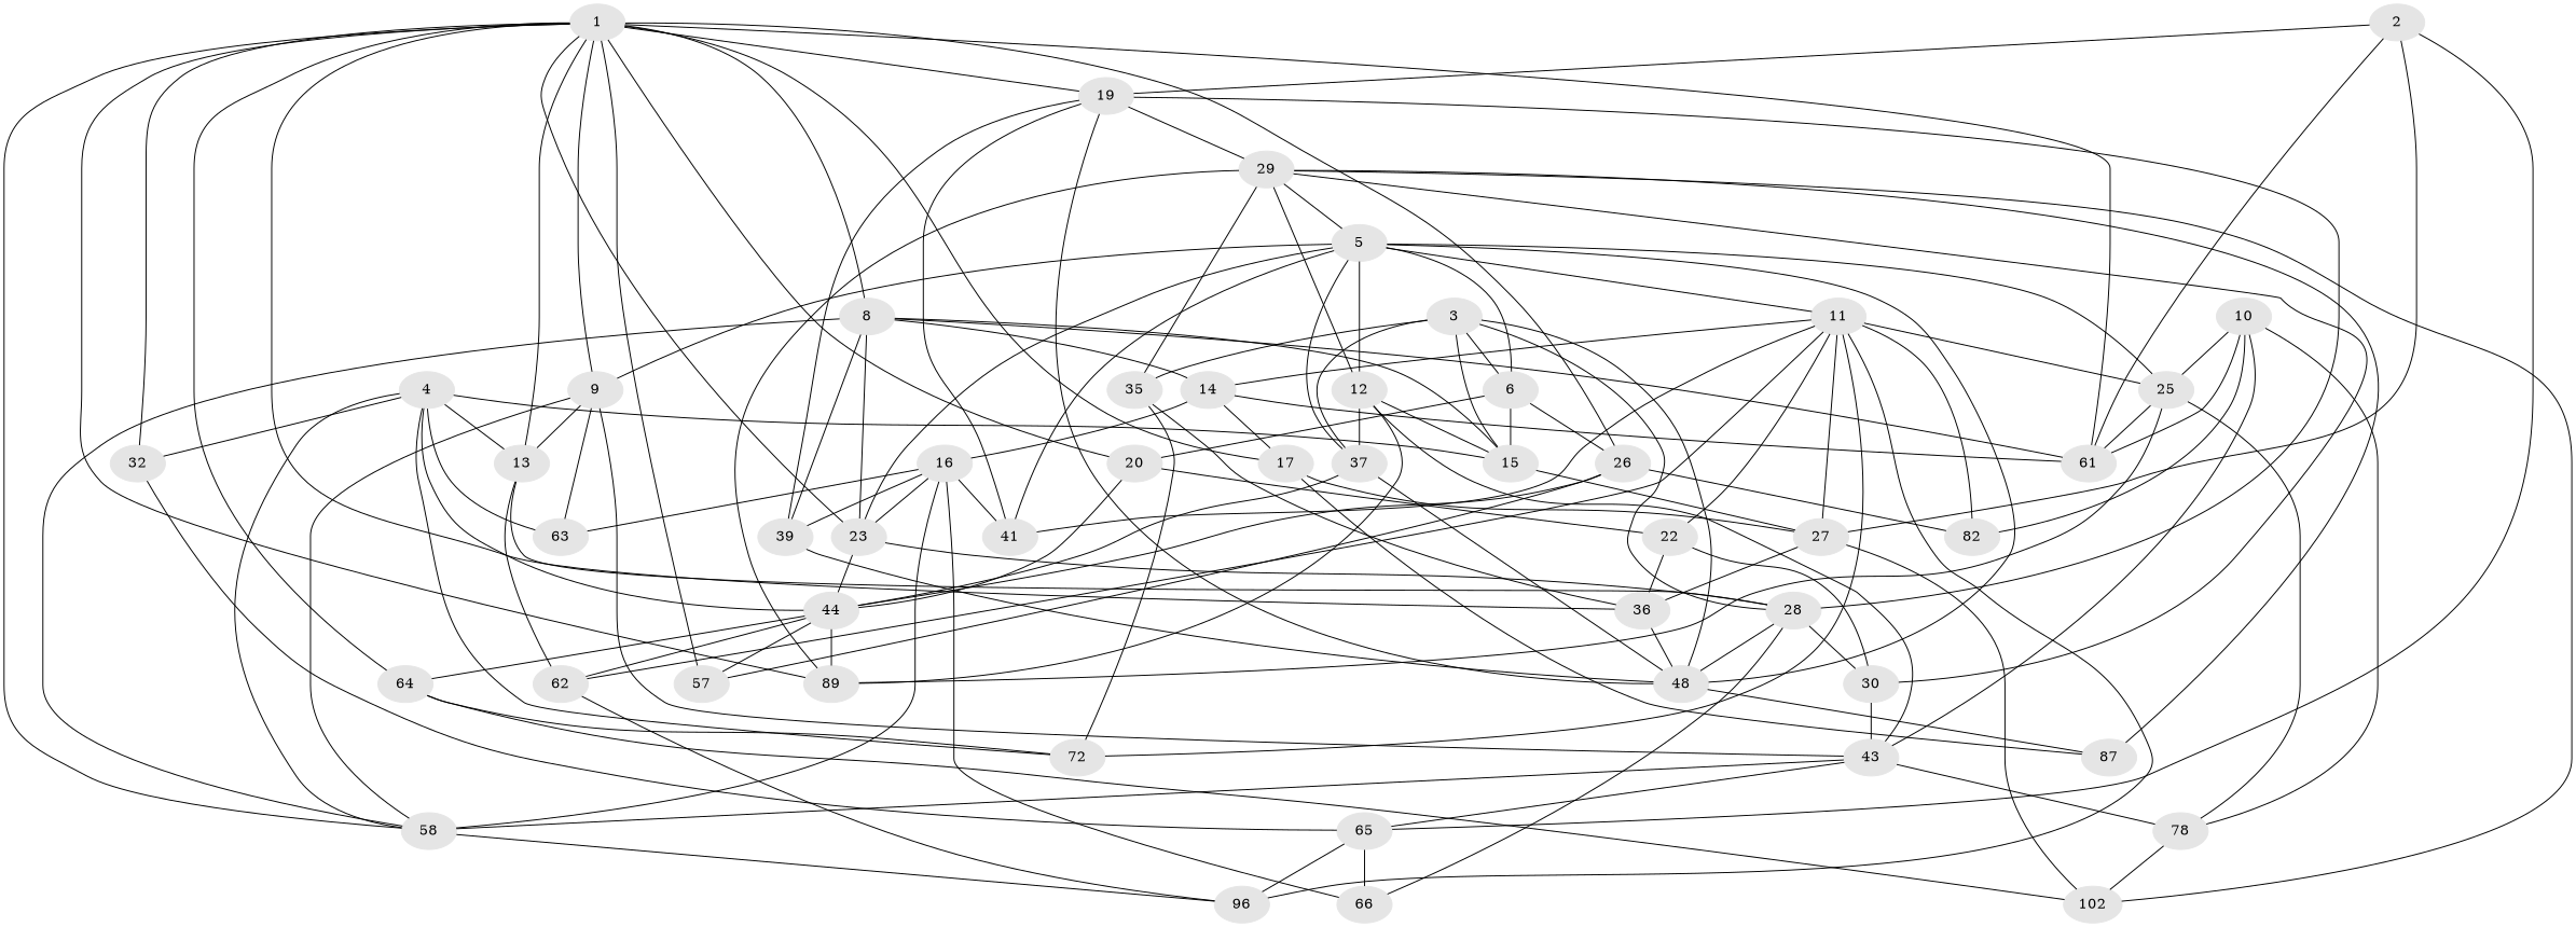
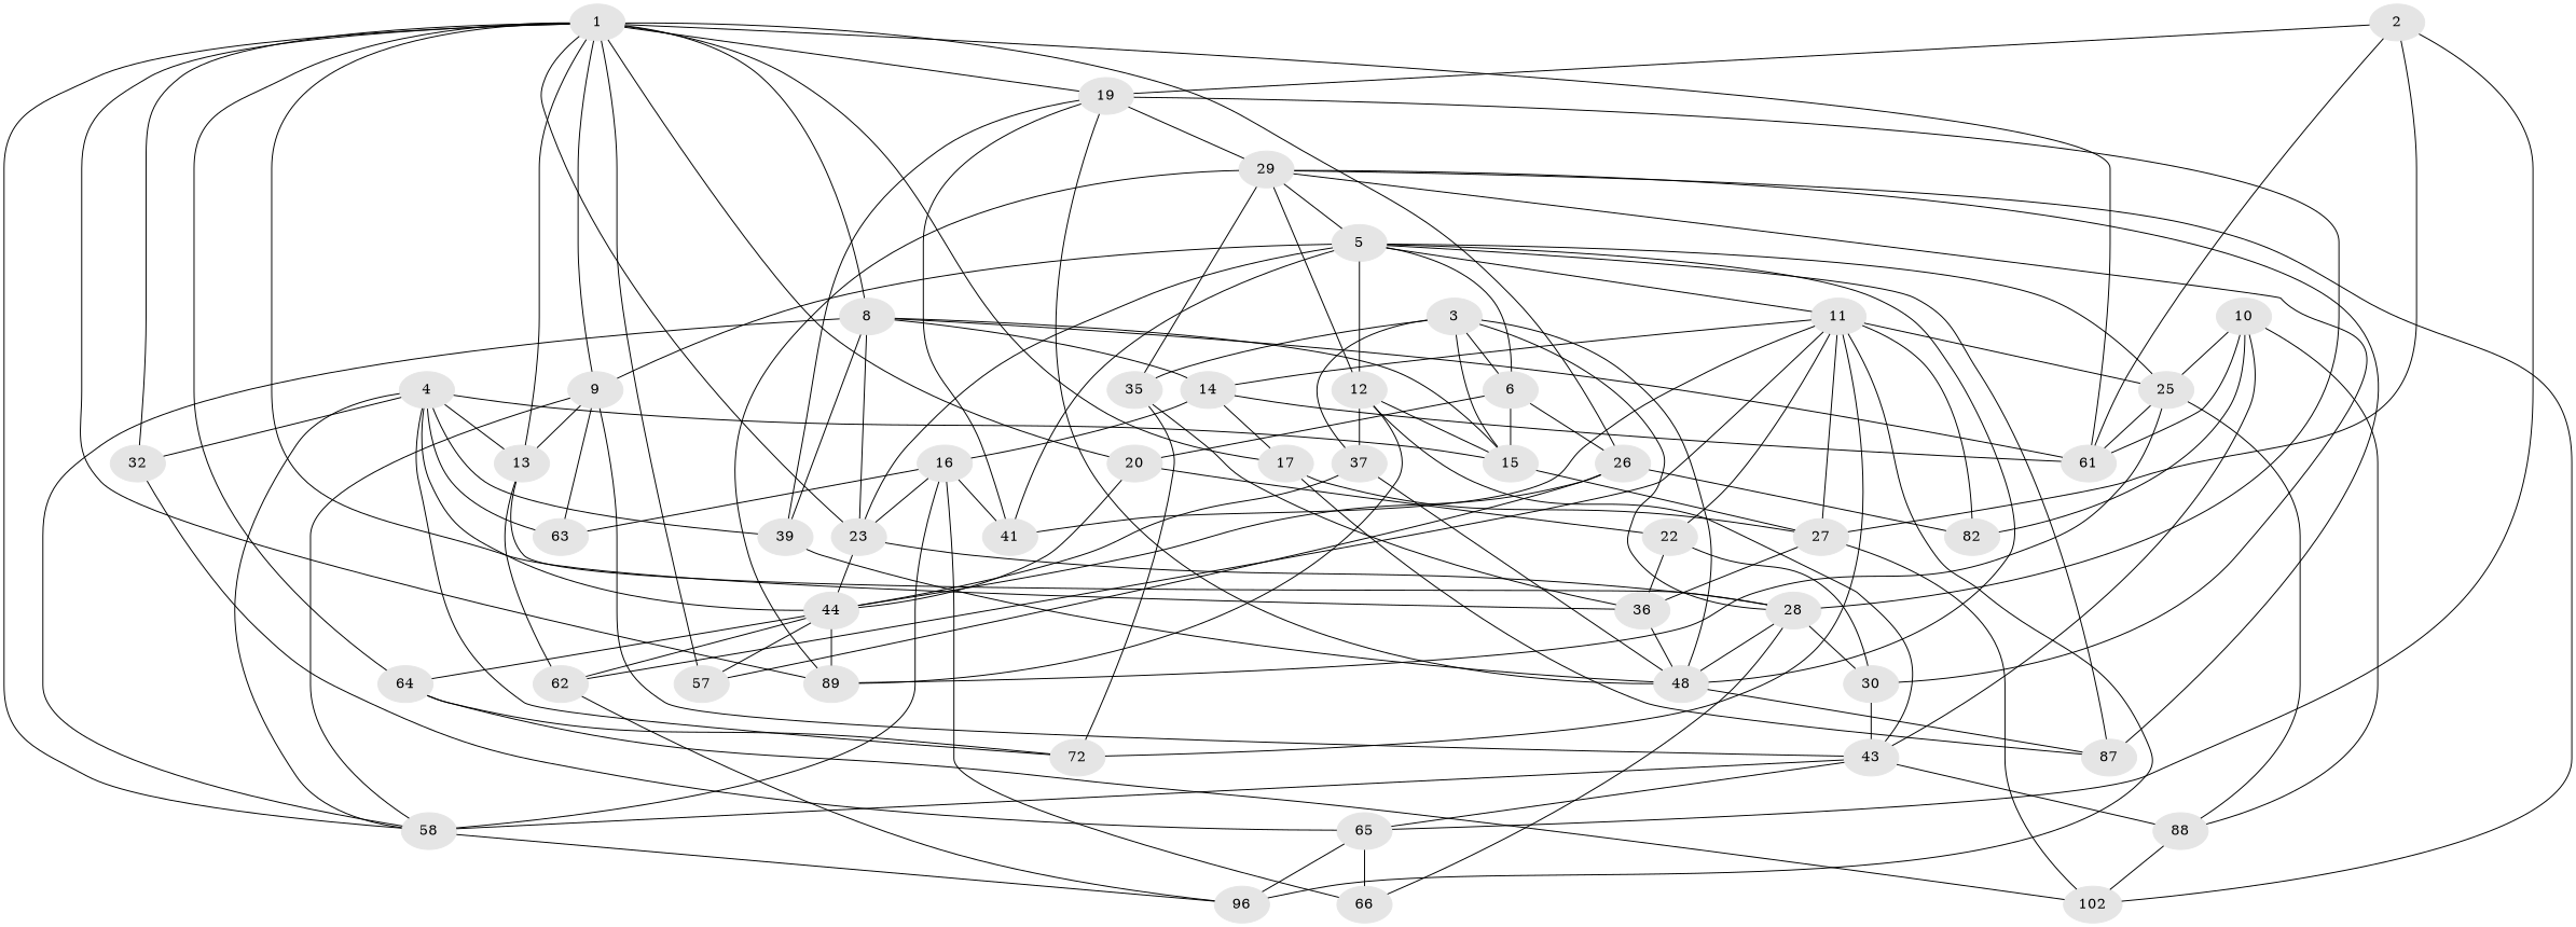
  graph {
    node [color=gray90 style=filled]
    1 [super="+52+81+38"]
    8 [super="+50"]
    9 [super="+59"]
    13 [super="+47"]
    17
    19 [super="+73+24"]
    20
    23 [super="+33"]
    26 [super="+40"]
    32
    36 [super="+77"]
    57
    58 [super="+75"]
    61 [super="+92"]
    64
    89 [super="+90"]
    15 [super="+98"]
    39
    14 [super="+18"]
    63
    43 [super="+93+71"]
    28 [super="+46+55"]
    62
    27 [super="+31"]
    87
    48 [super="+84+54"]
    41
    29 [super="+34"]
    44 [super="+67"]
    22
    82 [super="+94"]
    65
    96
    72
    102
    2
    66
    3 [super="+80"]
    6 [super="+97"]
    35
    37
    30
    4 [super="+83+68"]
    5 [super="+7+53+21"]
    11 [super="+42"]
    12 [super="+45"]
    25 [super="+76"]
-   78
+   78 [label=88]
    16 [super="+88"]
    10 [super="+51"]
    1 -- 8 [weight=2]
    1 -- 9
    1 -- 13
    1 -- 17
    1 -- 19
    1 -- 20
    1 -- 23
    1 -- 26
    1 -- 32 [weight=2]
    1 -- 36
    1 -- 57 [weight=2]
    1 -- 58
    1 -- 61
    1 -- 64
    1 -- 89
    8 -- 23
    8 -- 58
    8 -- 61
    8 -- 15
    8 -- 39
    8 -- 14
    9 -- 13
    9 -- 58
    9 -- 63
    9 -- 43
    13 -- 28
    13 -- 62
    17 -- 27
    17 -- 87
    19 -- 39
    19 -- 28 [weight=2]
    19 -- 48
    19 -- 41
    19 -- 29
    20 -- 44
    20 -- 22
    23 -- 28
    23 -- 44
    26 -- 57
    26 -- 44
    26 -- 82 [weight=2]
    32 -- 65
    36 -- 48
    58 -- 96
    64 -- 72
    64 -- 102
    15 -- 27
    39 -- 48
    14 -- 17
    14 -- 61
    14 -- 16
    43 -- 58 [weight=2]
    43 -- 65
    43 -- 78
    28 -- 48
    28 -- 66
    28 -- 30
    62 -- 96
    27 -- 36
    27 -- 102
    48 -- 87
    29 -- 89
    29 -- 87
    29 -- 102
    29 -- 35
    29 -- 30
    29 -- 5
    29 -- 12
    44 -- 57
    44 -- 64
    44 -- 89
    44 -- 62
    22 -- 36
    22 -- 30
    65 -- 96
    65 -- 66
    2 -- 19
    2 -- 61
    2 -- 27
    2 -- 65
    3 -- 15
    3 -- 28
    3 -- 48
    3 -- 6
    3 -- 35
    3 -- 37
    6 -- 20
    6 -- 26
    6 -- 15
    35 -- 36
    35 -- 72
    37 -- 48
    37 -- 44
    30 -- 43
    4 -- 13 [weight=2]
    4 -- 32
    4 -- 58
    4 -- 15
-   16 -- 39
+   4 -- 39
    4 -- 63
    4 -- 44
    4 -- 72
    5 -- 9
    5 -- 23
-   5 -- 37
+   5 -- 87
    5 -- 48
    5 -- 41
    5 -- 6
    5 -- 11
    5 -- 12
    5 -- 25
    11 -- 14
    11 -- 62
    11 -- 27
    11 -- 41
    11 -- 22
    11 -- 82 [weight=2]
    11 -- 96
    11 -- 72
    11 -- 25
    12 -- 89
    12 -- 15
    12 -- 43
    12 -- 37
    25 -- 61
    25 -- 89
    25 -- 78
    78 -- 102
    16 -- 23
    16 -- 58
    16 -- 63
    16 -- 41
    16 -- 66
    10 -- 61
    10 -- 43
    10 -- 82 [weight=2]
    10 -- 25
    10 -- 78
  }
